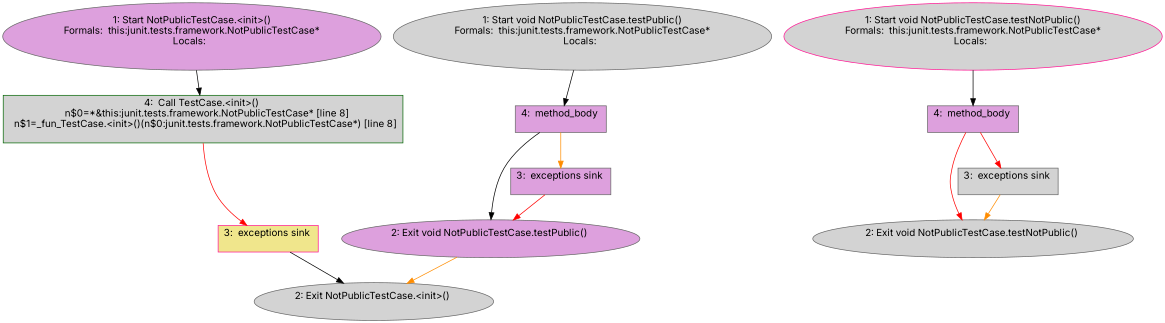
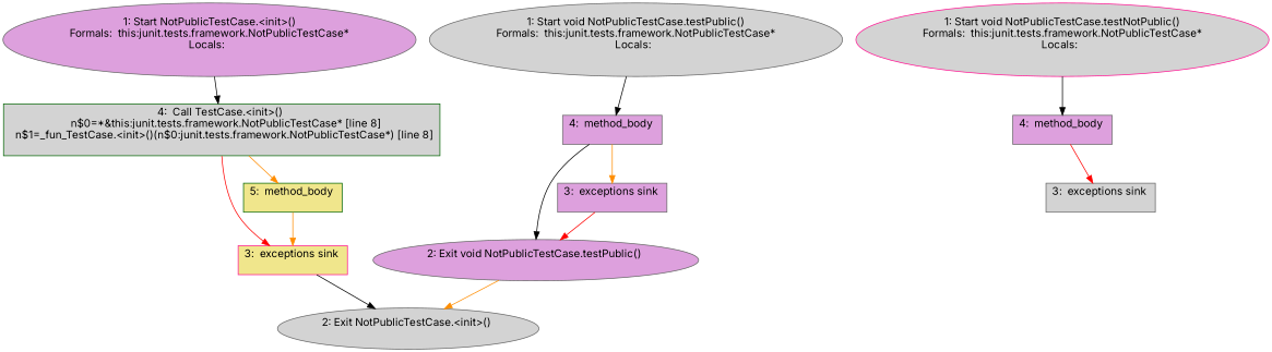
  digraph {
    fontname=Inter
    node [color=gray40 fillcolor=lightgrey fontname=Inter style=filled shape=box]
    edge [color=black fontname=Inter]
    n1 [fillcolor=plum label="1: Start NotPublicTestCase.<init>()\nFormals:  this:junit.tests.framework.NotPublicTestCase*\nLocals:  \n  " shape=""]
    n2 [color=darkgreen label="4:  Call TestCase.<init>() \n   n$0=*&this:junit.tests.framework.NotPublicTestCase* [line 8]\n  n$1=_fun_TestCase.<init>()(n$0:junit.tests.framework.NotPublicTestCase*) [line 8]\n "]
    n3 [color=deeppink fillcolor=khaki label="3:  exceptions sink \n  "]
+   n4 [color=darkgreen fillcolor=khaki label="5:  method_body \n  "]
    n5 [label="2: Exit NotPublicTestCase.<init>() \n  " shape=""]
    n6 [color=deeppink label="1: Start void NotPublicTestCase.testNotPublic()\nFormals:  this:junit.tests.framework.NotPublicTestCase*\nLocals:  \n  " shape=""]
    n7 [fillcolor=plum label="4:  method_body \n  "]
-   n8 [label="2: Exit void NotPublicTestCase.testNotPublic() \n  " shape=""]
    n9 [label="3:  exceptions sink \n  "]
    n10 [label="1: Start void NotPublicTestCase.testPublic()\nFormals:  this:junit.tests.framework.NotPublicTestCase*\nLocals:  \n  " shape=""]
    n11 [fillcolor=plum label="4:  method_body \n  "]
    n12 [fillcolor=plum label="2: Exit void NotPublicTestCase.testPublic() \n  " shape=""]
    n13 [fillcolor=plum label="3:  exceptions sink \n  "]
    n1 -> n2
    n2 -> n3 [color=red]
+   n2 -> n4 [color=darkorange]
    n3 -> n5
+   n4 -> n3 [color=darkorange]
    n6 -> n7
-   n7 -> n8 [color=red]
    n7 -> n9 [color=red]
-   n9 -> n8 [color=darkorange]
    n10 -> n11
    n11 -> n12
    n11 -> n13 [color=darkorange]
    n12 -> n5 [color=darkorange]
    n13 -> n12 [color=red]
  }
